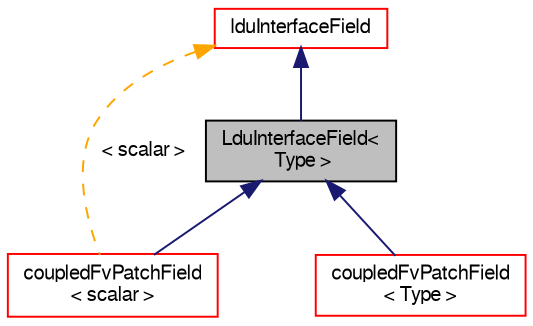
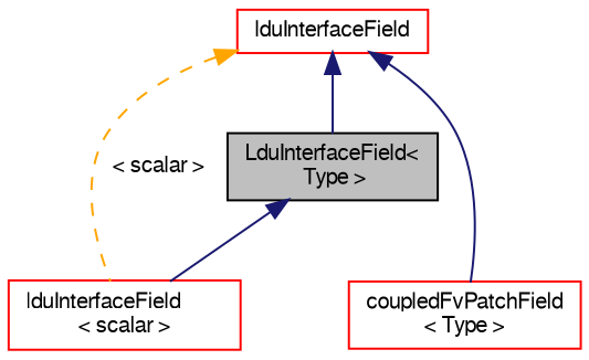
  digraph {
    node [color=red fontname=FreeSans fontsize=10 shape=record]
    edge [color=midnightblue dir=back fontname=FreeSans fontsize=10 labelfontname=FreeSans labelfontsize=10 style=solid]
    n1 [color=black fillcolor=grey75 fontcolor=black height=0.2 label="LduInterfaceField\<\l Type \>" style=filled width=0.4]
-   n2 [height=0.2 label="coupledFvPatchField\l\< scalar \>" width=0.4]
+   n2 [height=0.2 label="lduInterfaceField\l\< scalar \>" width=0.4]
    n3 [height=0.2 label="coupledFvPatchField\l\< Type \>" width=0.4]
    n4 [height=0.2 label=lduInterfaceField width=0.4]
    n1 -> n2
-   n1 -> n3
+   n4 -> n3
    n4 -> n1
    n4 -> n2 [color=orange label=" \< scalar \>" style=dashed]
  }
